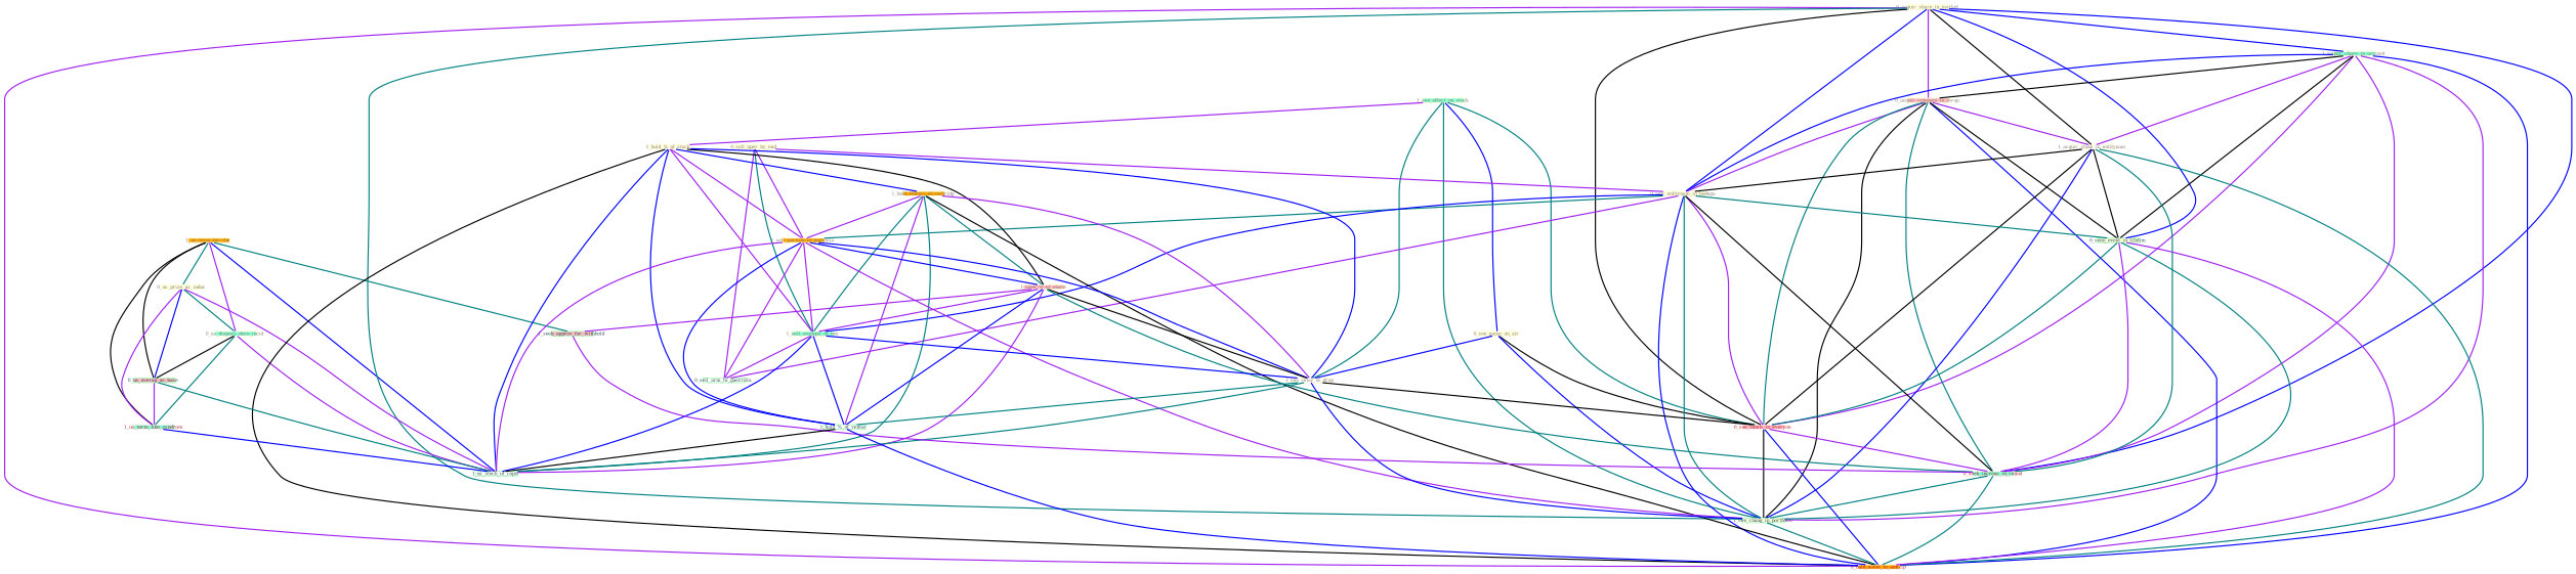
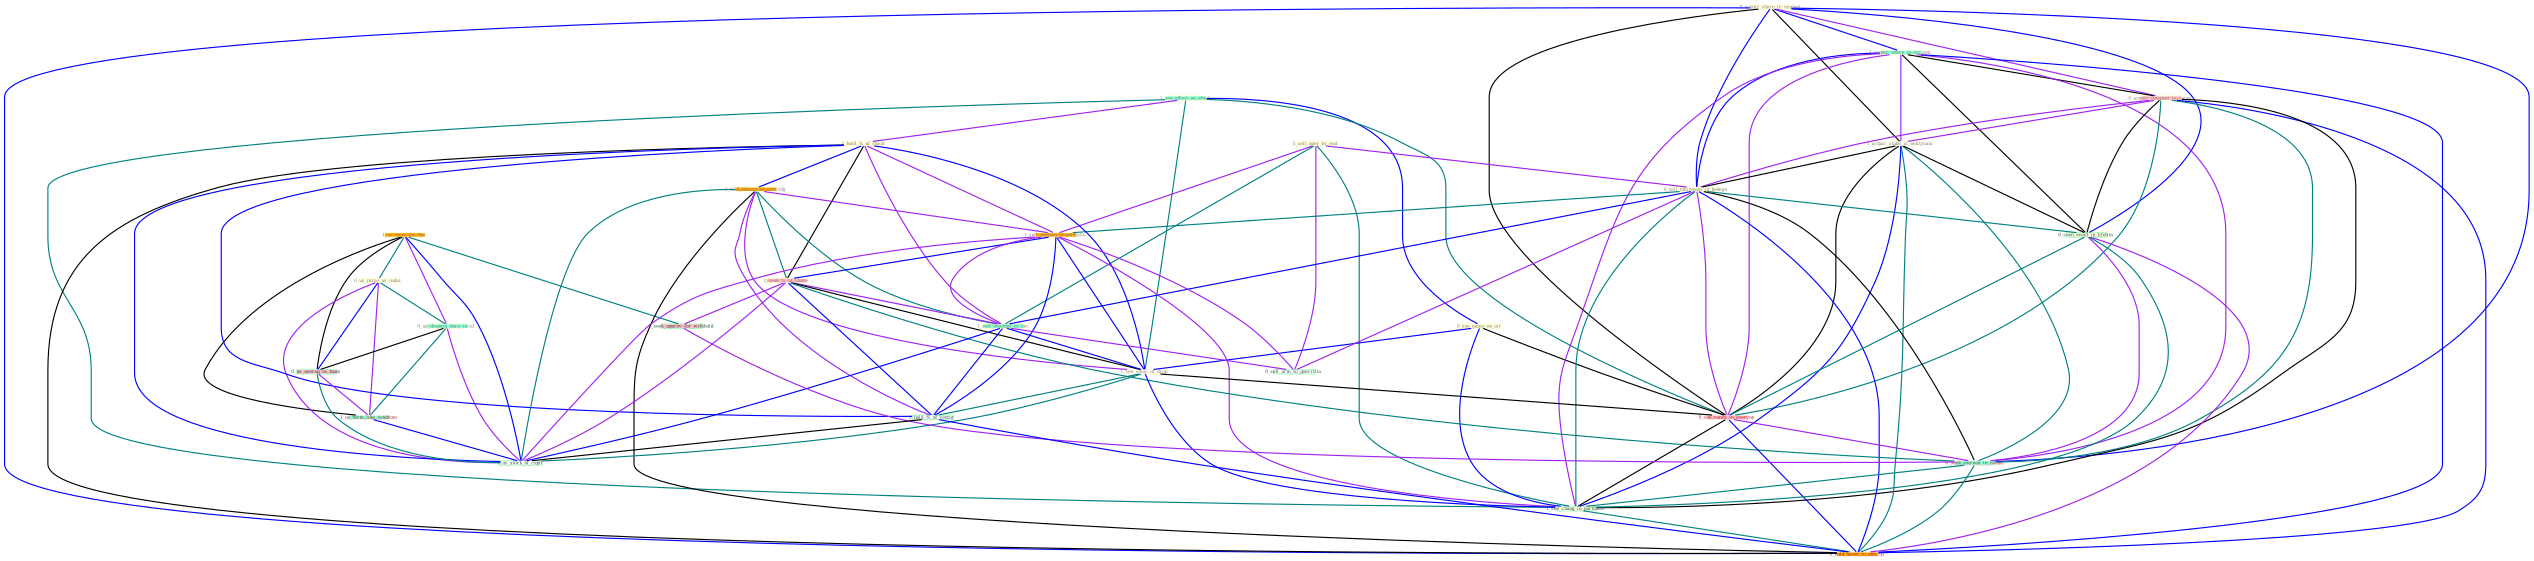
  graph {
    node [color="#ffffe0" fillcolor=lightyellow fixedsize=true fontcolor="#8b7d6b" fontsize=4 shape=polygon style=filled]
    edge [color=purple w=1]
    "1_us_term_for_the " [fillcolor=orange height=.06 width=.5]
    "1_see_effect_on_stock " [fillcolor=aquamarine height=.06 width=.5]
    "0_acquir_share_in_market " [height=.06 width=.5]
    "0_us_prize_as_induc " [height=.06 width=.5]
    "0_sell_oper_by_end " [height=.06 width=.5]
    "0_see_game_on_air " [height=.06 width=.5]
    "1_acquir_share_in_account " [fillcolor=aquamarine height=.06 width=.5]
    "0_acquir_compani_in_swap " [fillcolor=lightpink height=.06 width=.5]
    "0_us_dispers_dure_incid " [fillcolor=aquamarine height=.06 width=.5]
    "1_acquir_stake_in_entitynam " [fillcolor=white height=.06 width=.5]
    "0_sell_entitynam_in_bodega " [height=.06 width=.5]
    "1_hold_%_of_stock " [height=.06 width=.5]
    "1_hold_librari_of_cartridg " [fillcolor=orange height=.06 width=.5]
    "1_sell_portion_of_portfolio " [fillcolor=orange height=.06 width=.5]
    "1_seek_%_of_share " [fillcolor=lightpink height=.06 width=.5]
    "1_sell_stockpil_of_ton " [fillcolor=aquamarine height=.06 width=.5]
    "1_see_veloc_of_drop " [fillcolor=white height=.06 width=.5]
    "1_us_term_like_syndrom " [color="#fff0f5" fillcolor=aquamarine fontcolor="#b22222" height=.06 width=.5]
    "0_see_vaniti_in_everyon " [color="#fff0f5" fillcolor=lightpink fontcolor="#b22222" height=.06 width=.5]
    "0_seek_increas_in_round " [color="#fff0f5" fillcolor=aquamarine fontcolor="#b22222" height=.06 width=.5]
    "0_hold_asset_in_anticip " [color="#fff0f5" fillcolor=orange fontcolor="#b22222" height=.06 width=.5]
    "0_us_averag_as_base " [color="#BDFCC9" fillcolor=lightpink fontcolor="#2f4f4f" height=.06 width=.5]
    "1_seek_approv_for_withhold " [color="#BDFCC9" fillcolor=lightpink fontcolor="#2f4f4f" height=.06 width=.5]
    "1_us_stock_of_capit " [color="#BDFCC9" fillcolor=white fontcolor="#2f4f4f" height=.06 width=.5]
    "1_see_chang_in_portfolio " [color="#BDFCC9" fontcolor="#2f4f4f" height=.06 width=.5]
    "0_seen_event_in_lifetim " [color="#BDFCC9" fontcolor="#2f4f4f" height=.06 width=.5]
    "0_sell_arm_to_guerrilla " [color="#BDFCC9" fillcolor=white fontcolor="#2f4f4f" height=.06 width=.5]
    "1_hold_%_of_ventur " [color="#BDFCC9" fillcolor=white fontcolor="#2f4f4f" height=.06 width=.5]
    subgraph sub_1 {
      "1_us_term_for_the "
      "1_see_effect_on_stock "
      "0_acquir_share_in_market "
      "0_us_prize_as_induc "
      "0_sell_oper_by_end "
      "0_see_game_on_air "
      "1_acquir_share_in_account "
      "0_acquir_compani_in_swap "
      "0_us_dispers_dure_incid "
      "1_acquir_stake_in_entitynam "
      "0_sell_entitynam_in_bodega "
      "1_hold_%_of_stock "
      "1_hold_librari_of_cartridg "
      "1_sell_portion_of_portfolio "
      "1_seek_%_of_share "
      "1_sell_stockpil_of_ton "
      "1_see_veloc_of_drop "
    }
    subgraph sub_2 {
      "1_us_term_like_syndrom "
      "0_see_vaniti_in_everyon "
      "0_seek_increas_in_round "
      "0_hold_asset_in_anticip "
    }
    "1_us_term_for_the " -- "0_us_prize_as_induc " [color=teal]
    "1_us_term_for_the " -- "0_us_dispers_dure_incid "
    "1_us_term_for_the " -- "1_us_term_like_syndrom " [color=black w=2]
    "1_us_term_for_the " -- "0_us_averag_as_base " [color=black]
    "1_us_term_for_the " -- "1_seek_approv_for_withhold " [color=teal]
    "1_us_term_for_the " -- "1_us_stock_of_capit " [color=blue]
    "1_see_effect_on_stock " -- "0_see_game_on_air " [color=blue w=2]
    "1_see_effect_on_stock " -- "1_hold_%_of_stock "
    "1_see_effect_on_stock " -- "1_see_veloc_of_drop " [color=teal]
    "1_see_effect_on_stock " -- "0_see_vaniti_in_everyon " [color=teal]
    "1_see_effect_on_stock " -- "1_see_chang_in_portfolio " [color=teal]
    "0_acquir_share_in_market " -- "1_acquir_share_in_account " [color=blue w=3]
    "0_acquir_share_in_market " -- "0_acquir_compani_in_swap " [w=2]
    "0_acquir_share_in_market " -- "1_acquir_stake_in_entitynam " [color=black w=2]
    "0_acquir_share_in_market " -- "0_sell_entitynam_in_bodega " [color=blue]
    "0_acquir_share_in_market " -- "0_see_vaniti_in_everyon " [color=black]
    "0_acquir_share_in_market " -- "0_seek_increas_in_round " [color=blue]
-   "0_acquir_share_in_market " -- "0_hold_asset_in_anticip "
-   "0_acquir_share_in_market " -- "1_see_chang_in_portfolio " [color=teal]
+   "0_acquir_share_in_market " -- "0_hold_asset_in_anticip " [color=blue]
+   "0_sell_oper_by_end " -- "1_see_chang_in_portfolio " [color=teal]
    "0_acquir_share_in_market " -- "0_seen_event_in_lifetim " [color=blue]
    "0_us_prize_as_induc " -- "0_us_dispers_dure_incid " [color=teal]
    "0_us_prize_as_induc " -- "1_us_term_like_syndrom "
    "0_us_prize_as_induc " -- "0_us_averag_as_base " [color=blue w=2]
    "0_us_prize_as_induc " -- "1_us_stock_of_capit "
    "0_sell_oper_by_end " -- "0_sell_entitynam_in_bodega "
    "0_sell_oper_by_end " -- "1_sell_portion_of_portfolio "
    "0_sell_oper_by_end " -- "1_sell_stockpil_of_ton " [color=teal]
    "0_sell_oper_by_end " -- "0_sell_arm_to_guerrilla "
    "0_see_game_on_air " -- "1_see_veloc_of_drop " [color=blue]
    "0_see_game_on_air " -- "0_see_vaniti_in_everyon " [color=black]
    "0_see_game_on_air " -- "1_see_chang_in_portfolio " [color=blue]
    "1_acquir_share_in_account " -- "0_acquir_compani_in_swap " [color=black w=2]
    "1_acquir_share_in_account " -- "1_acquir_stake_in_entitynam " [w=2]
    "1_acquir_share_in_account " -- "0_sell_entitynam_in_bodega " [color=blue]
    "1_acquir_share_in_account " -- "0_see_vaniti_in_everyon "
    "1_acquir_share_in_account " -- "0_seek_increas_in_round "
    "1_acquir_share_in_account " -- "0_hold_asset_in_anticip " [color=blue]
    "1_acquir_share_in_account " -- "1_see_chang_in_portfolio "
    "1_acquir_share_in_account " -- "0_seen_event_in_lifetim " [color=black]
    "0_acquir_compani_in_swap " -- "1_acquir_stake_in_entitynam " [w=2]
    "0_acquir_compani_in_swap " -- "0_sell_entitynam_in_bodega "
    "0_acquir_compani_in_swap " -- "0_see_vaniti_in_everyon " [color=teal]
    "0_acquir_compani_in_swap " -- "0_seek_increas_in_round " [color=teal]
    "0_acquir_compani_in_swap " -- "0_hold_asset_in_anticip " [color=blue]
    "0_acquir_compani_in_swap " -- "1_see_chang_in_portfolio " [color=black]
    "0_acquir_compani_in_swap " -- "0_seen_event_in_lifetim " [color=black]
    "0_us_dispers_dure_incid " -- "1_us_term_like_syndrom " [color=teal]
    "0_us_dispers_dure_incid " -- "0_us_averag_as_base " [color=black]
    "0_us_dispers_dure_incid " -- "1_us_stock_of_capit "
    "1_acquir_stake_in_entitynam " -- "0_sell_entitynam_in_bodega " [color=black]
    "1_acquir_stake_in_entitynam " -- "0_see_vaniti_in_everyon " [color=black]
    "1_acquir_stake_in_entitynam " -- "0_seek_increas_in_round " [color=teal]
    "1_acquir_stake_in_entitynam " -- "0_hold_asset_in_anticip " [color=teal]
    "1_acquir_stake_in_entitynam " -- "1_see_chang_in_portfolio " [color=blue]
    "1_acquir_stake_in_entitynam " -- "0_seen_event_in_lifetim " [color=black]
    "0_sell_entitynam_in_bodega " -- "1_sell_portion_of_portfolio " [color=teal]
    "0_sell_entitynam_in_bodega " -- "1_sell_stockpil_of_ton " [color=blue]
    "0_sell_entitynam_in_bodega " -- "0_see_vaniti_in_everyon "
    "0_sell_entitynam_in_bodega " -- "0_seek_increas_in_round " [color=black]
    "0_sell_entitynam_in_bodega " -- "0_hold_asset_in_anticip " [color=blue]
    "0_sell_entitynam_in_bodega " -- "1_see_chang_in_portfolio " [color=teal]
    "0_sell_entitynam_in_bodega " -- "0_seen_event_in_lifetim " [color=teal]
    "0_sell_entitynam_in_bodega " -- "0_sell_arm_to_guerrilla "
    "1_hold_%_of_stock " -- "1_hold_librari_of_cartridg " [color=blue w=2]
    "1_hold_%_of_stock " -- "1_sell_portion_of_portfolio "
    "1_hold_%_of_stock " -- "1_seek_%_of_share " [color=black w=2]
    "1_hold_%_of_stock " -- "1_sell_stockpil_of_ton "
    "1_hold_%_of_stock " -- "1_see_veloc_of_drop " [color=blue]
    "1_hold_%_of_stock " -- "0_hold_asset_in_anticip " [color=black]
    "1_hold_%_of_stock " -- "1_us_stock_of_capit " [color=blue]
    "1_hold_%_of_stock " -- "1_hold_%_of_ventur " [color=blue w=3]
    "1_hold_librari_of_cartridg " -- "1_sell_portion_of_portfolio "
    "1_hold_librari_of_cartridg " -- "1_seek_%_of_share " [color=teal]
    "1_hold_librari_of_cartridg " -- "1_sell_stockpil_of_ton " [color=teal]
    "1_hold_librari_of_cartridg " -- "1_see_veloc_of_drop "
    "1_hold_librari_of_cartridg " -- "0_hold_asset_in_anticip " [color=black]
    "1_hold_librari_of_cartridg " -- "1_us_stock_of_capit " [color=teal]
    "1_hold_librari_of_cartridg " -- "1_hold_%_of_ventur " [w=2]
    "1_sell_portion_of_portfolio " -- "1_seek_%_of_share " [color=blue]
    "1_sell_portion_of_portfolio " -- "1_sell_stockpil_of_ton " [w=2]
    "1_sell_portion_of_portfolio " -- "1_see_veloc_of_drop " [color=blue]
    "1_sell_portion_of_portfolio " -- "1_us_stock_of_capit "
    "1_sell_portion_of_portfolio " -- "1_see_chang_in_portfolio "
    "1_sell_portion_of_portfolio " -- "0_sell_arm_to_guerrilla "
    "1_sell_portion_of_portfolio " -- "1_hold_%_of_ventur " [color=blue]
    "1_seek_%_of_share " -- "1_sell_stockpil_of_ton "
    "1_seek_%_of_share " -- "1_see_veloc_of_drop " [color=black]
    "1_seek_%_of_share " -- "0_seek_increas_in_round " [color=teal]
    "1_seek_%_of_share " -- "1_seek_approv_for_withhold "
    "1_seek_%_of_share " -- "1_us_stock_of_capit "
    "1_seek_%_of_share " -- "1_hold_%_of_ventur " [color=blue w=2]
    "1_sell_stockpil_of_ton " -- "1_see_veloc_of_drop " [color=blue]
    "1_sell_stockpil_of_ton " -- "1_us_stock_of_capit " [color=blue]
    "1_sell_stockpil_of_ton " -- "0_sell_arm_to_guerrilla "
    "1_sell_stockpil_of_ton " -- "1_hold_%_of_ventur " [color=blue]
    "1_see_veloc_of_drop " -- "0_see_vaniti_in_everyon " [color=black]
    "1_see_veloc_of_drop " -- "1_us_stock_of_capit " [color=teal]
    "1_see_veloc_of_drop " -- "1_see_chang_in_portfolio " [color=blue]
    "1_see_veloc_of_drop " -- "1_hold_%_of_ventur " [color=teal]
    "1_us_term_like_syndrom " -- "1_us_stock_of_capit " [color=blue]
    "0_see_vaniti_in_everyon " -- "0_seek_increas_in_round "
    "0_see_vaniti_in_everyon " -- "0_hold_asset_in_anticip " [color=blue]
    "0_see_vaniti_in_everyon " -- "1_see_chang_in_portfolio " [color=black w=2]
    "0_seek_increas_in_round " -- "0_hold_asset_in_anticip " [color=teal]
    "0_seek_increas_in_round " -- "1_see_chang_in_portfolio " [color=teal]
    "0_us_averag_as_base " -- "1_us_term_like_syndrom "
    "0_us_averag_as_base " -- "1_us_stock_of_capit " [color=teal]
    "1_seek_approv_for_withhold " -- "0_seek_increas_in_round "
    "1_see_chang_in_portfolio " -- "0_hold_asset_in_anticip " [color=teal]
    "0_seen_event_in_lifetim " -- "0_see_vaniti_in_everyon " [color=teal]
    "0_seen_event_in_lifetim " -- "0_seek_increas_in_round "
    "0_seen_event_in_lifetim " -- "0_hold_asset_in_anticip "
    "0_seen_event_in_lifetim " -- "1_see_chang_in_portfolio " [color=teal]
    "1_hold_%_of_ventur " -- "0_hold_asset_in_anticip " [color=blue]
    "1_hold_%_of_ventur " -- "1_us_stock_of_capit " [color=black]
  }
